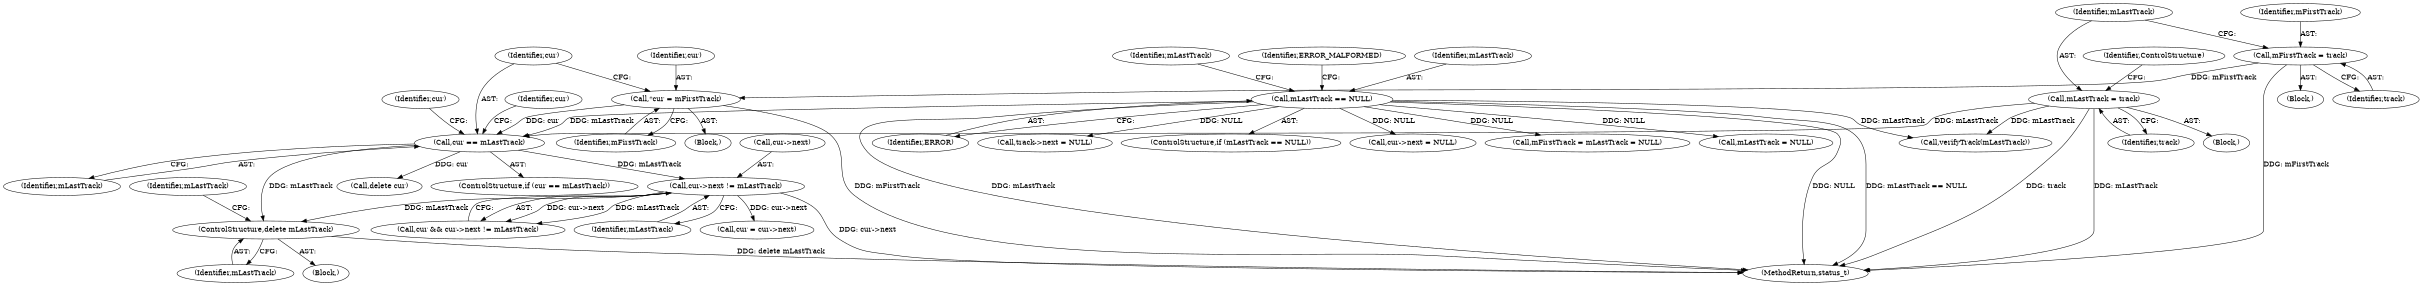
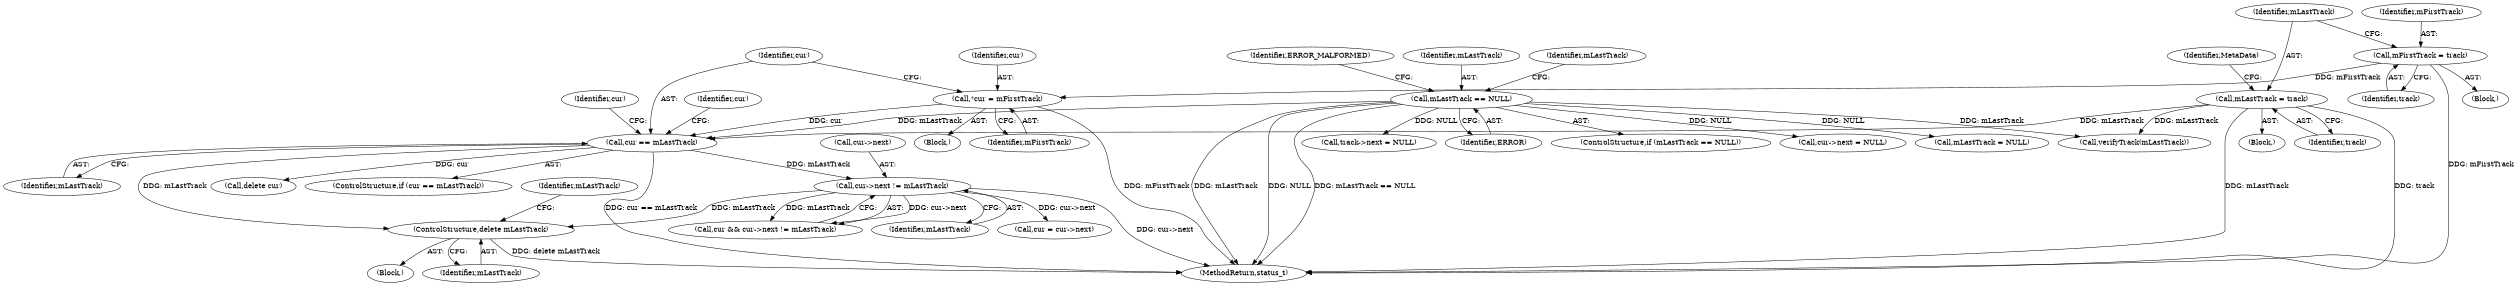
  digraph {
    n1 [label="(ControlStructure,delete mLastTrack)"]
    n2 [label="(Identifier,mLastTrack)"]
    n3 [label="(Block,)"]
    n4 [label="(MethodReturn,status_t)"]
    n5 [label="(Call,cur->next != mLastTrack)"]
    n6 [label="(Call,cur && cur->next != mLastTrack)"]
    n7 [label="(Identifier,mLastTrack)"]
    n8 [label="(Call,cur = cur->next)"]
    n9 [label="(Call,cur == mLastTrack)"]
    n10 [label="(Identifier,mLastTrack)"]
    n11 [label="(Call,delete cur)"]
    n12 [label="(ControlStructure,if (cur == mLastTrack))"]
    n13 [label="(Call,*cur = mFirstTrack)"]
    n14 [label="(Identifier,mFirstTrack)"]
    n15 [label="(Block,)"]
    n16 [label="(Call,mFirstTrack = track)"]
    n17 [label="(Block,)"]
    n18 [label="(Identifier,track)"]
    n19 [label="(Call,mLastTrack == NULL)"]
    n20 [label="(Call,track->next = NULL)"]
    n21 [label="(ControlStructure,if (mLastTrack == NULL))"]
    n22 [label="(Call,verifyTrack(mLastTrack))"]
    n23 [label="(Call,cur->next = NULL)"]
-   n24 [label="(Call,mFirstTrack = mLastTrack = NULL)"]
    n25 [label="(Call,mLastTrack = NULL)"]
    n26 [label="(Identifier,ERROR)"]
    n27 [label="(Call,mLastTrack = track)"]
    n28 [label="(Block,)"]
    n29 [label="(Identifier,track)"]
    n30 [label="(Identifier,mLastTrack)"]
-   n31 [label="(Identifier,ControlStructure)"]
+   n31 [label="(Identifier,MetaData)"]
    n32 [label="(Call,cur->next)"]
    n33 [label="(Identifier,cur)"]
    n34 [label="(Identifier,mFirstTrack)"]
    n35 [label="(Identifier,cur)"]
    n36 [label="(Identifier,ERROR_MALFORMED)"]
    n37 [label="(Identifier,cur)"]
    n38 [label="(Identifier,cur)"]
    n39 [label="(Identifier,mLastTrack)"]
    n40 [label="(Identifier,mLastTrack)"]
    n41 [label="(Identifier,mLastTrack)"]
    n1 -> n2 [label="CFG: "]
    n1 -> n3 [label="AST: "]
    n1 -> n4 [label="DDG: delete mLastTrack"]
    n2 -> n1 [label="AST: "]
    n5 -> n1 [label="DDG: mLastTrack"]
    n5 -> n4 [label="DDG: cur->next"]
    n5 -> n6 [label="AST: "]
    n5 -> n6 [label="DDG: cur->next"]
    n5 -> n6 [label="DDG: mLastTrack"]
    n5 -> n7 [label="CFG: "]
    n5 -> n8 [label="DDG: cur->next"]
    n6 -> n5 [label="CFG: "]
    n7 -> n5 [label="AST: "]
    n9 -> n1 [label="DDG: mLastTrack"]
+   n9 -> n4 [label="DDG: cur == mLastTrack"]
    n9 -> n5 [label="DDG: mLastTrack"]
    n9 -> n10 [label="CFG: "]
    n9 -> n11 [label="DDG: cur"]
    n9 -> n12 [label="AST: "]
    n10 -> n9 [label="AST: "]
    n13 -> n4 [label="DDG: mFirstTrack"]
    n13 -> n9 [label="DDG: cur"]
    n13 -> n14 [label="CFG: "]
    n13 -> n15 [label="AST: "]
    n14 -> n13 [label="AST: "]
    n16 -> n4 [label="DDG: mFirstTrack"]
    n16 -> n13 [label="DDG: mFirstTrack"]
    n16 -> n17 [label="AST: "]
    n16 -> n18 [label="CFG: "]
    n18 -> n16 [label="AST: "]
    n19 -> n4 [label="DDG: NULL"]
    n19 -> n4 [label="DDG: mLastTrack == NULL"]
    n19 -> n4 [label="DDG: mLastTrack"]
    n19 -> n9 [label="DDG: mLastTrack"]
    n19 -> n20 [label="DDG: NULL"]
    n19 -> n21 [label="AST: "]
    n19 -> n22 [label="DDG: mLastTrack"]
    n19 -> n23 [label="DDG: NULL"]
-   n19 -> n24 [label="DDG: NULL"]
    n19 -> n25 [label="DDG: NULL"]
    n19 -> n26 [label="CFG: "]
    n26 -> n19 [label="AST: "]
    n27 -> n4 [label="DDG: track"]
    n27 -> n4 [label="DDG: mLastTrack"]
    n27 -> n9 [label="DDG: mLastTrack"]
    n27 -> n22 [label="DDG: mLastTrack"]
    n27 -> n28 [label="AST: "]
    n27 -> n29 [label="CFG: "]
    n29 -> n27 [label="AST: "]
    n30 -> n16 [label="CFG: "]
    n30 -> n27 [label="AST: "]
    n31 -> n27 [label="CFG: "]
    n32 -> n5 [label="AST: "]
    n33 -> n13 [label="AST: "]
    n34 -> n16 [label="AST: "]
    n35 -> n9 [label="CFG: "]
    n36 -> n19 [label="CFG: "]
    n37 -> n9 [label="CFG: "]
    n38 -> n9 [label="AST: "]
    n38 -> n13 [label="CFG: "]
    n39 -> n19 [label="AST: "]
    n40 -> n1 [label="CFG: "]
    n41 -> n19 [label="CFG: "]
  }
